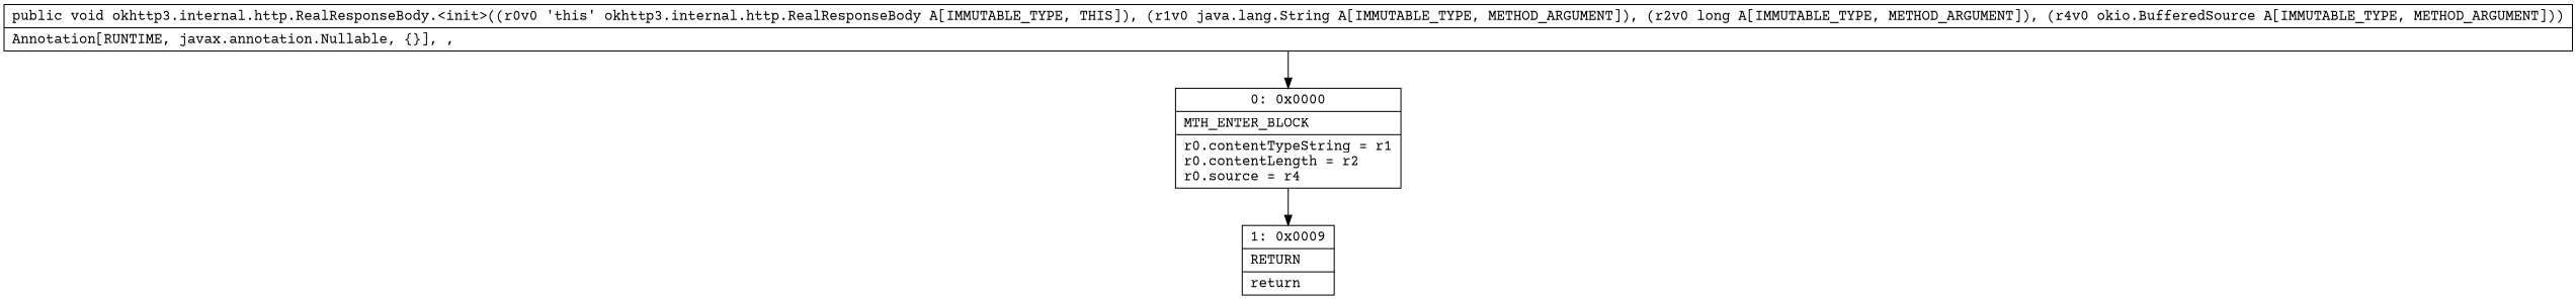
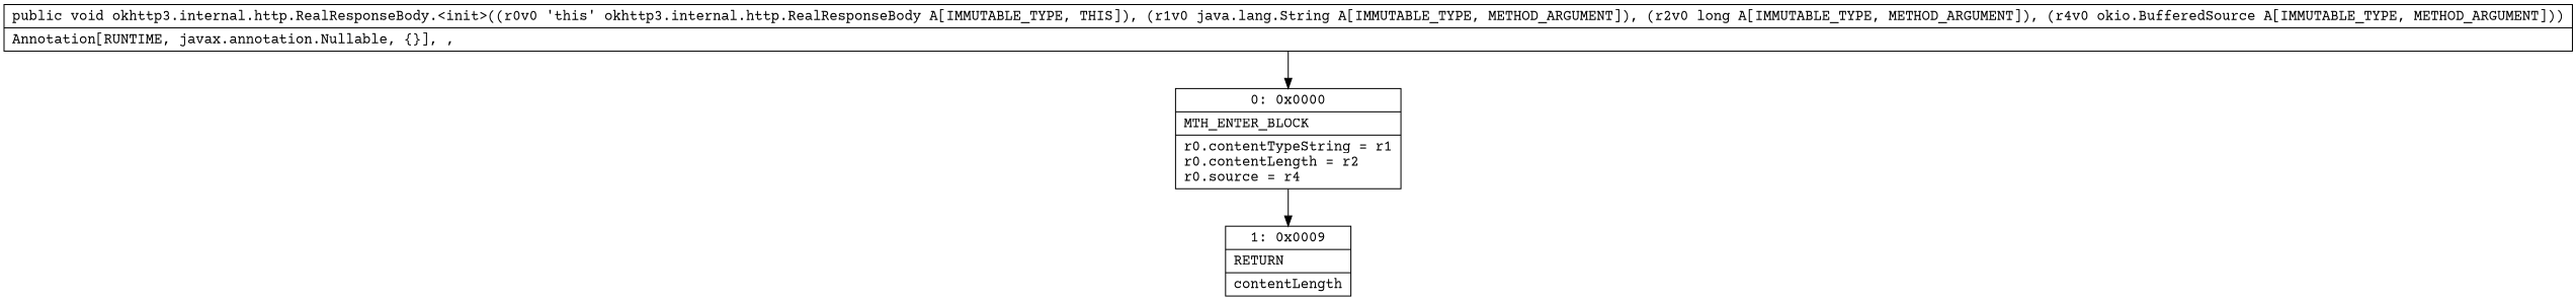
  digraph {
    fontname="Courier Prime"
    node [shape=record fontname="Courier Prime"]
    edge [fontname="Courier Prime"]
    n1 [label="{0\:\ 0x0000|MTH_ENTER_BLOCK\l|r0.contentTypeString = r1\lr0.contentLength = r2\lr0.source = r4\l}"]
-   n2 [label="{1\:\ 0x0009|RETURN\l|return\l}"]
+   n2 [label="{1\:\ 0x0009|RETURN\l|contentLength\l}"]
    n3 [label="{public void okhttp3.internal.http.RealResponseBody.\<init\>((r0v0 'this' okhttp3.internal.http.RealResponseBody A[IMMUTABLE_TYPE, THIS]), (r1v0 java.lang.String A[IMMUTABLE_TYPE, METHOD_ARGUMENT]), (r2v0 long A[IMMUTABLE_TYPE, METHOD_ARGUMENT]), (r4v0 okio.BufferedSource A[IMMUTABLE_TYPE, METHOD_ARGUMENT]))  | Annotation[RUNTIME, javax.annotation.Nullable, \{\}], , \l}"]
    n1 -> n2
    n3 -> n1
  }
